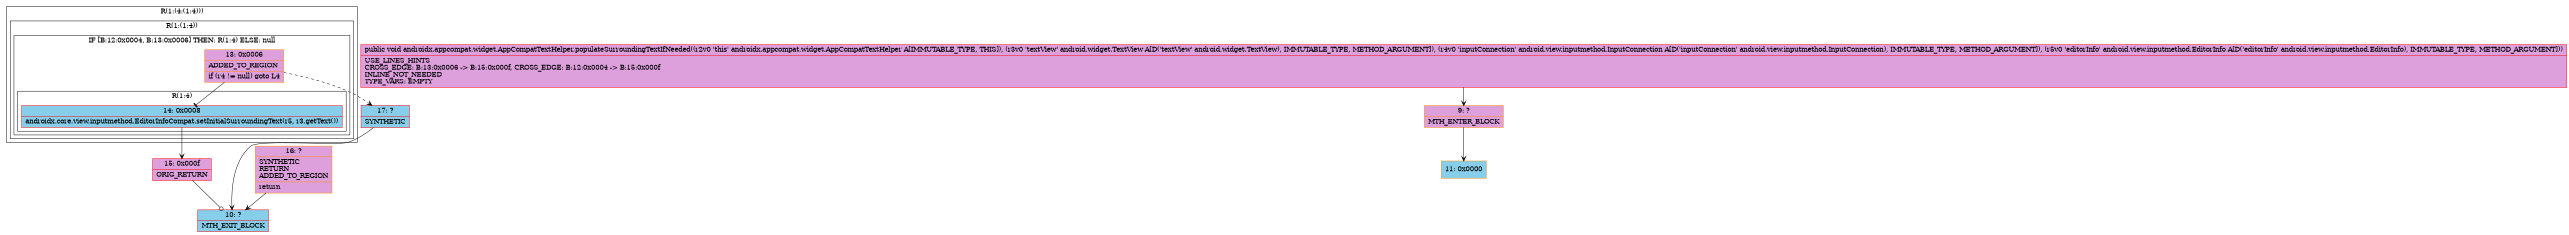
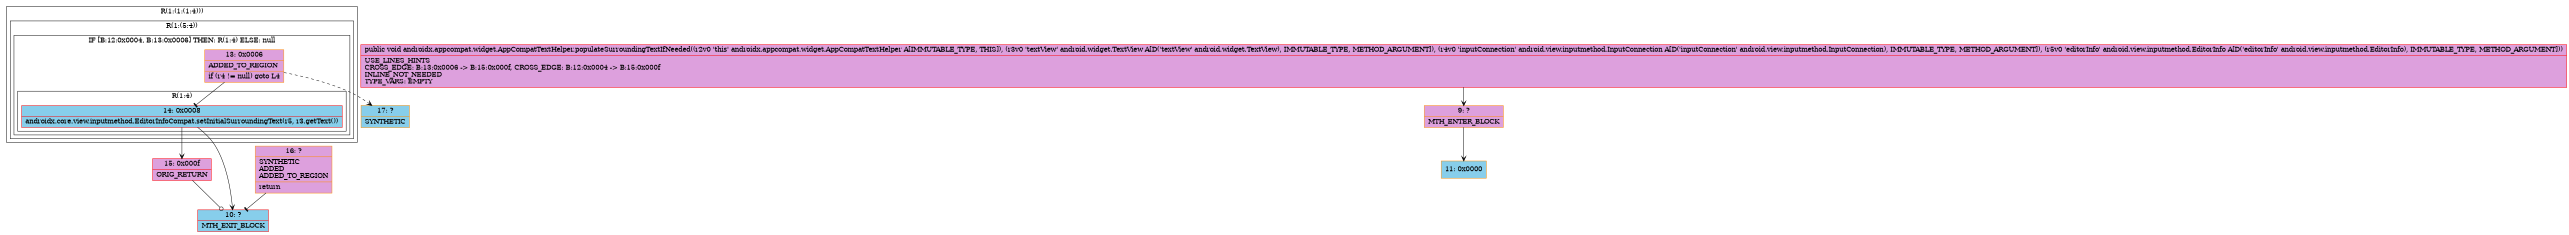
  digraph {
    node [color=red fillcolor=plum shape=record style=filled]
    edge [arrowhead=vee]
    n1 [fillcolor=skyblue label="{14\:\ 0x0008|androidx.core.view.inputmethod.EditorInfoCompat.setInitialSurroundingText(r5, r3.getText())\l}"]
    n2 [color=darkorange label="{13\:\ 0x0006|ADDED_TO_REGION\l|if (r4 != null) goto L4\l}"]
    n3 [label="{15\:\ 0x000f|ORIG_RETURN\l}"]
-   n4 [fillcolor=skyblue label="{17\:\ ?|SYNTHETIC\l}"]
-   n5 [color=darkorange label="{16\:\ ?|SYNTHETIC\lRETURN\lADDED_TO_REGION\l|return\l}"]
+   n4 [color=darkorange fillcolor=skyblue label="{17\:\ ?|SYNTHETIC\l}"]
+   n5 [color=darkorange label="{16\:\ ?|SYNTHETIC\lADDED\lADDED_TO_REGION\l|return\l}"]
    n6 [fillcolor=skyblue label="{10\:\ ?|MTH_EXIT_BLOCK\l}"]
    n7 [color=darkorange label="{9\:\ ?|MTH_ENTER_BLOCK\l}"]
    n8 [color=darkorange fillcolor=skyblue label="{11\:\ 0x0000}"]
    n9 [label="{public void androidx.appcompat.widget.AppCompatTextHelper.populateSurroundingTextIfNeeded((r2v0 'this' androidx.appcompat.widget.AppCompatTextHelper A[IMMUTABLE_TYPE, THIS]), (r3v0 'textView' android.widget.TextView A[D('textView' android.widget.TextView), IMMUTABLE_TYPE, METHOD_ARGUMENT]), (r4v0 'inputConnection' android.view.inputmethod.InputConnection A[D('inputConnection' android.view.inputmethod.InputConnection), IMMUTABLE_TYPE, METHOD_ARGUMENT]), (r5v0 'editorInfo' android.view.inputmethod.EditorInfo A[D('editorInfo' android.view.inputmethod.EditorInfo), IMMUTABLE_TYPE, METHOD_ARGUMENT]))  | USE_LINES_HINTS\lCROSS_EDGE: B:13:0x0006 \-\> B:15:0x000f, CROSS_EDGE: B:12:0x0004 \-\> B:15:0x000f\lINLINE_NOT_NEEDED\lTYPE_VARS: EMPTY\l}"]
    subgraph cluster_1 {
-     label="R(1:(4:(1:4)))"
+     label="R(1:(1:(1:4)))"
      subgraph cluster_2 {
-       label="R(1:(1:4))"
+       label="R(1:(5:4))"
        subgraph cluster_3 {
          label="IF [B:12:0x0004, B:13:0x0006] THEN: R(1:4) ELSE: null"
          n2
          subgraph cluster_4 {
            label="R(1:4)"
            n1
          }
        }
      }
    }
    n1 -> n3
    n2 -> n1 [arrowhead=tee]
    n2 -> n4 [style=dashed]
    n3 -> n6 [arrowhead=odot]
-   n4 -> n6
-   n5 -> n6
+   n1 -> n6
+   n5 -> n6 [arrowhead=tee]
    n7 -> n8
    n9 -> n7
  }
